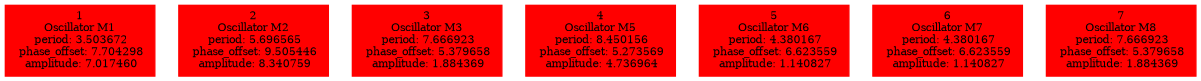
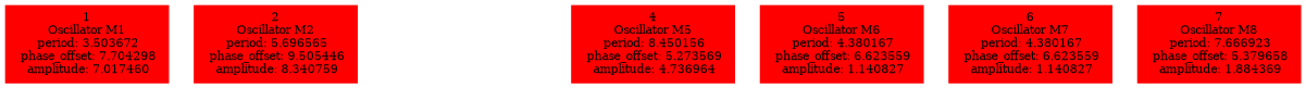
  digraph {
    forcelabels=true
    node [color=red fontsize=8 shape=box style=filled]
    n1 [label=<1<BR />Oscillator M1<BR /> period: 3.503672<BR /> phase_offset: 7.704298<BR /> amplitude: 7.017460>]
    n2 [label=<2<BR />Oscillator M2<BR /> period: 5.696565<BR /> phase_offset: 9.505446<BR /> amplitude: 8.340759>]
-   n3 [label=<3<BR />Oscillator M3<BR /> period: 7.666923<BR /> phase_offset: 5.379658<BR /> amplitude: 1.884369>]
    n4 [label=<4<BR />Oscillator M5<BR /> period: 8.450156<BR /> phase_offset: 5.273569<BR /> amplitude: 4.736964>]
    n5 [label=<5<BR />Oscillator M6<BR /> period: 4.380167<BR /> phase_offset: 6.623559<BR /> amplitude: 1.140827>]
    n6 [label=<6<BR />Oscillator M7<BR /> period: 4.380167<BR /> phase_offset: 6.623559<BR /> amplitude: 1.140827>]
    n7 [label=<7<BR />Oscillator M8<BR /> period: 7.666923<BR /> phase_offset: 5.379658<BR /> amplitude: 1.884369>]
  }
